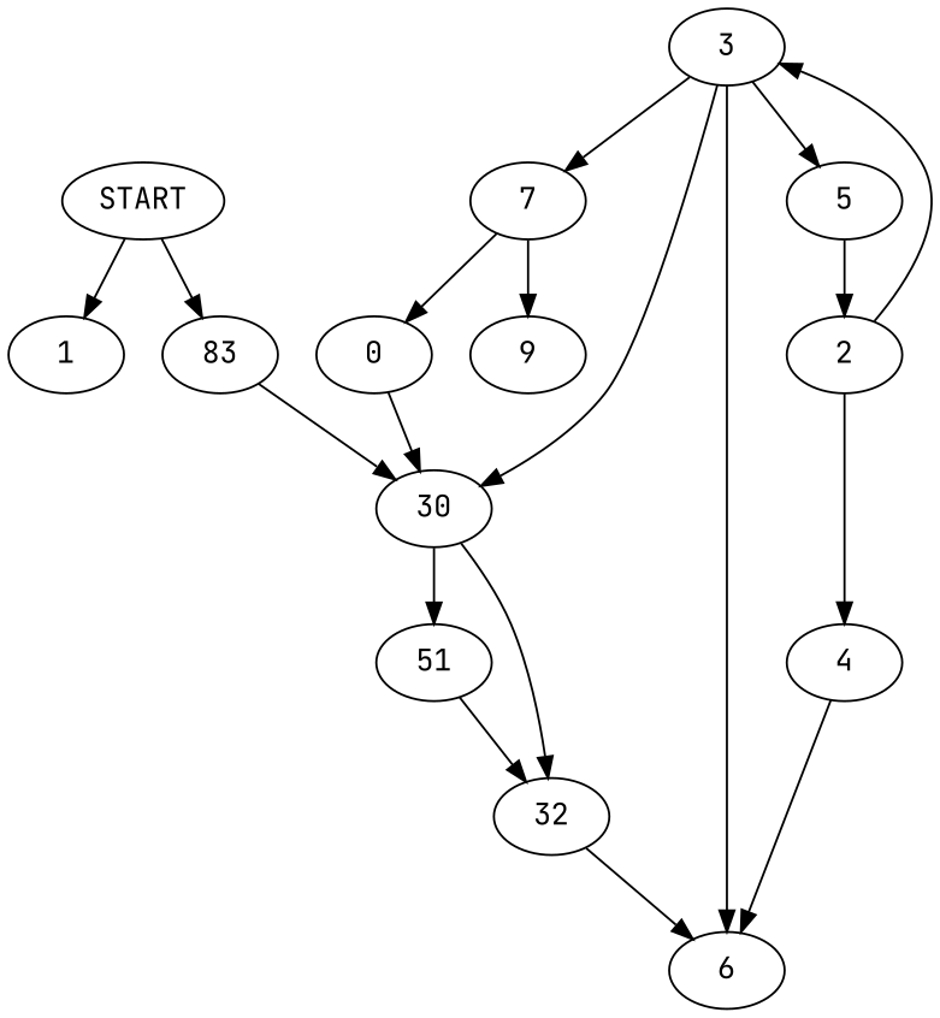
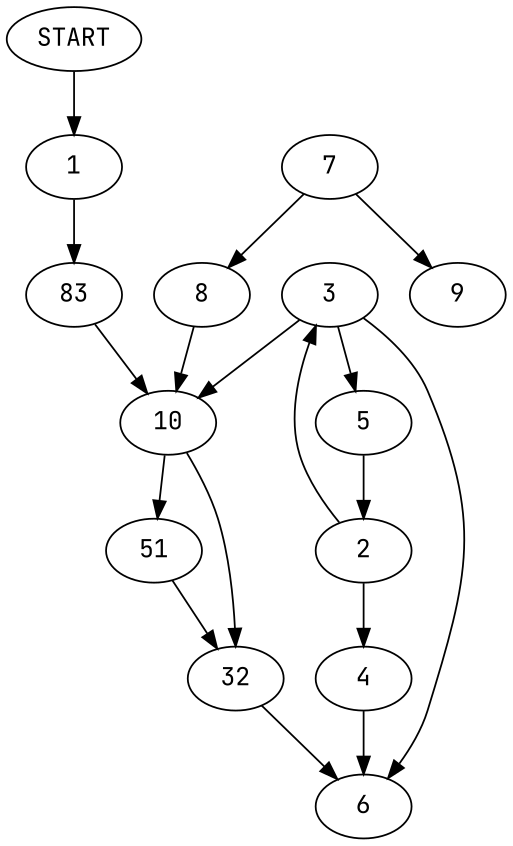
  digraph {
    fontname="JetBrains Mono"
    node [fontname="JetBrains Mono"]
    edge [fontname="JetBrains Mono"]
    n1 [label=START]
    1
    n3 [label=83]
    5
    2
-   10 [label=30]
+   10
    3
    4
    6
    7
-   8 [label=0]
+   8
    9
    n13 [label=51]
    n14 [label=32]
    n1 -> 1
-   n1 -> n3
+   1 -> n3
    n3 -> 10
    5 -> 2
    2 -> 3
    2 -> 4
    10 -> n13
    10 -> n14
    3 -> 5
    3 -> 10
    3 -> 6
-   3 -> 7
    4 -> 6
    7 -> 8
    7 -> 9
    8 -> 10
    n13 -> n14
    n14 -> 6
  }
